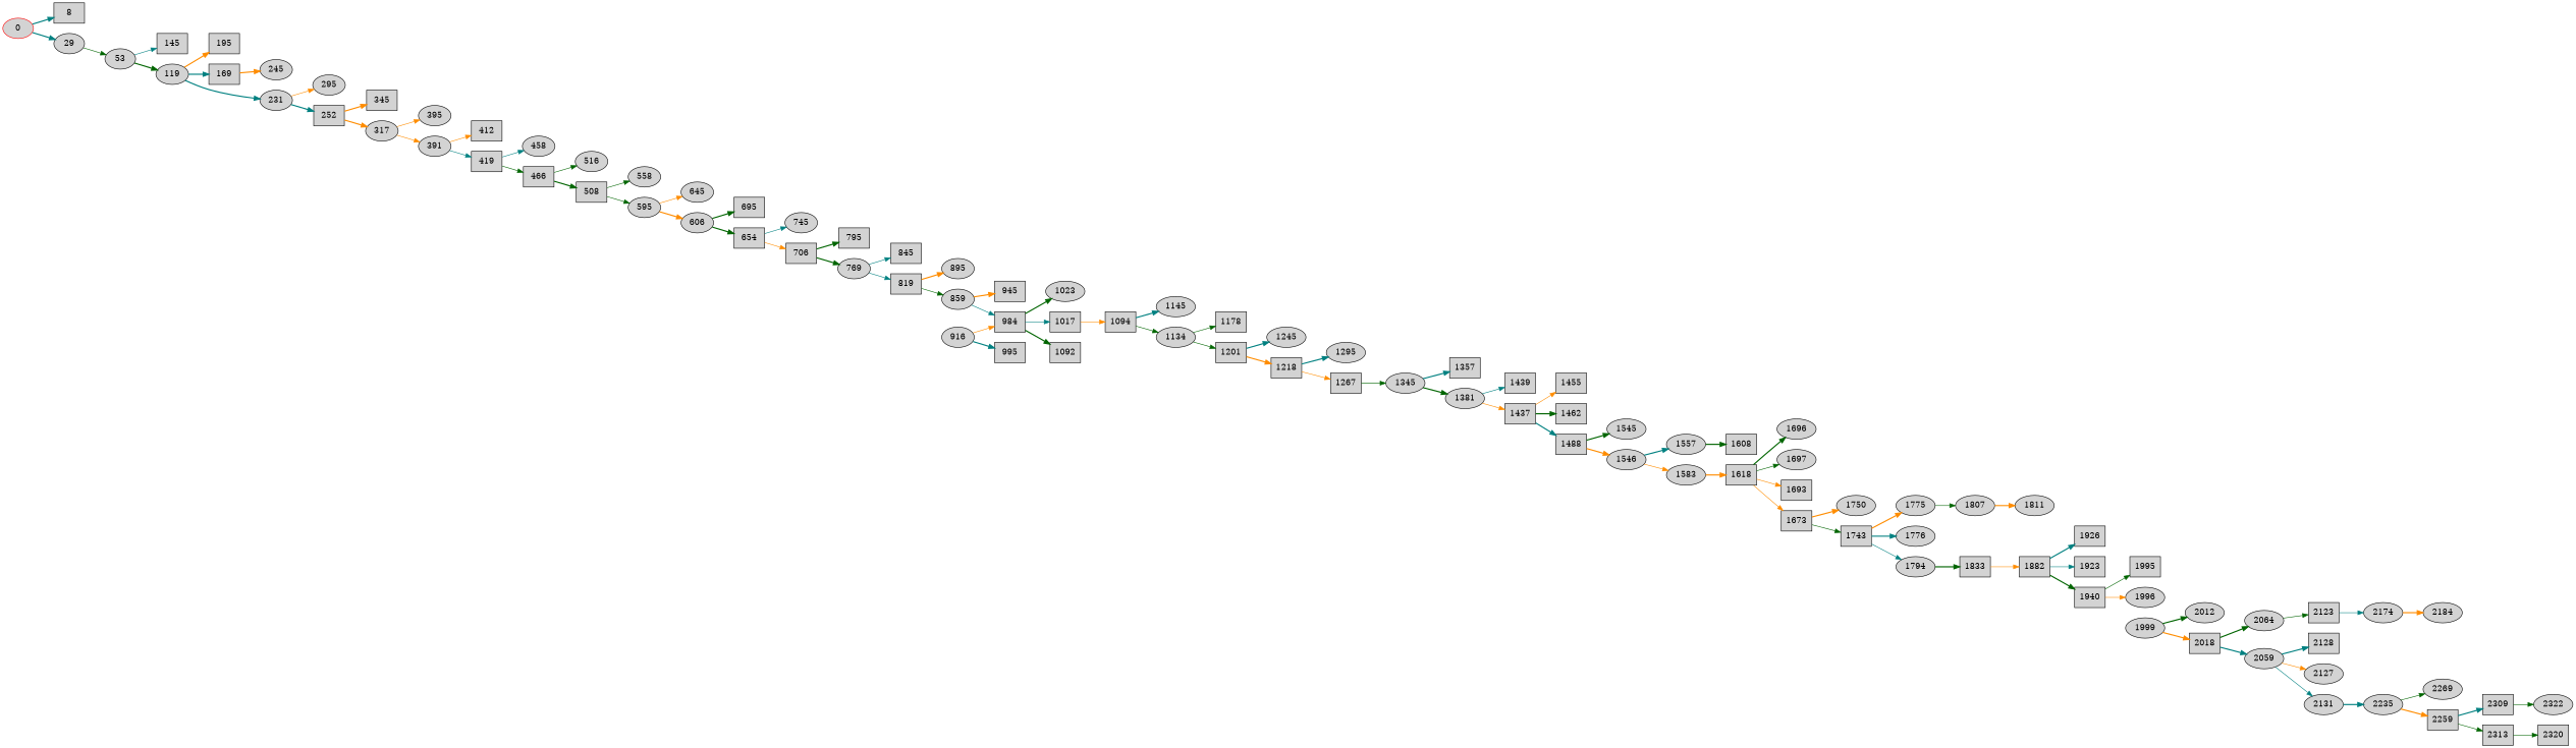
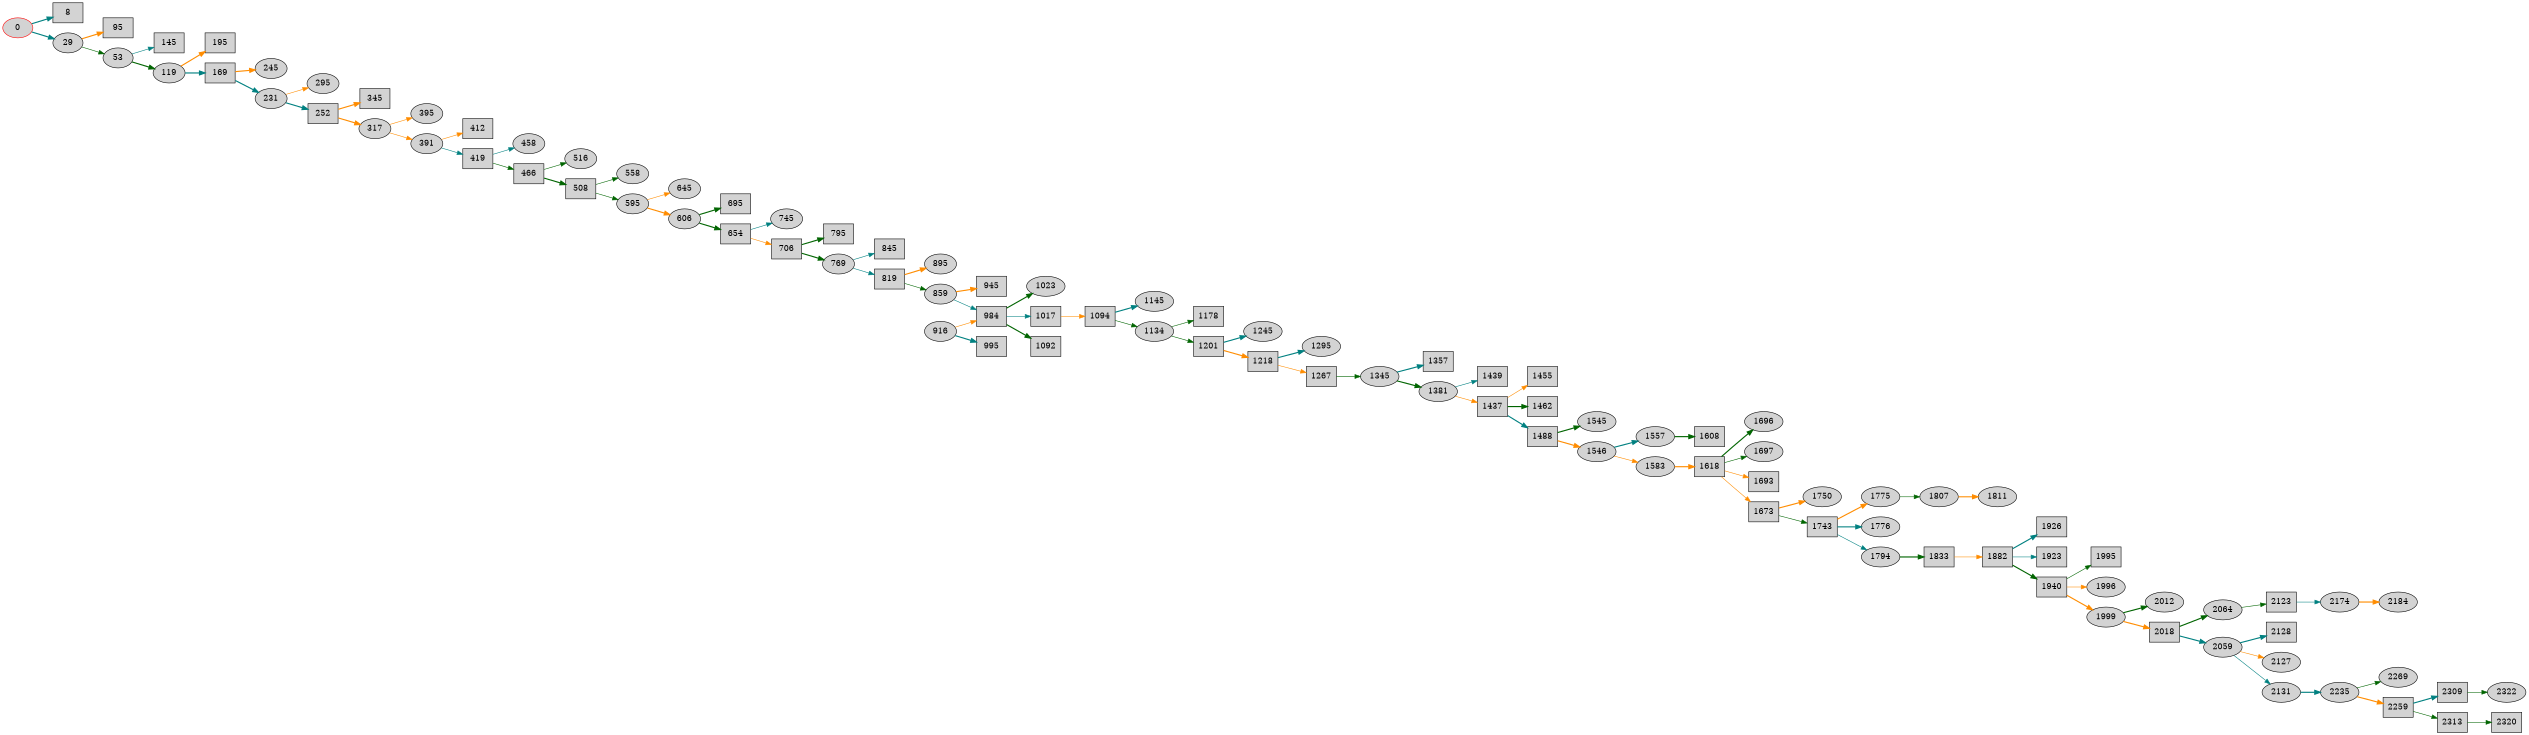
  digraph {
    rankdir=LR
    node [fillcolor=lightgray shape=ellipse style=filled]
    edge [color=darkgreen style=bold]
    0 [color=red]
    8 [shape=box]
    29
+   95 [shape=box]
    53
    145 [shape=box]
    119
    195 [shape=box]
    169 [shape=box]
    245
    231
    295
    252 [shape=box]
    345 [shape=box]
    317
    395
    391
    412 [shape=box]
    419 [shape=box]
    458
    466 [shape=box]
    516
    508 [shape=box]
    558
    595
    645
    606
    695 [shape=box]
    654 [shape=box]
    745
    706 [shape=box]
    795 [shape=box]
    769
    845 [shape=box]
    819 [shape=box]
    895
    859
    945 [shape=box]
    984 [shape=box]
    995 [shape=box]
    916
    1023
    1017 [shape=box]
    1092 [shape=box]
    1094 [shape=box]
    1145
    1134
    1178 [shape=box]
    1201 [shape=box]
    1245
    1218 [shape=box]
    1295
    1267 [shape=box]
    1345
    1357 [shape=box]
    1381
    1439 [shape=box]
    1437 [shape=box]
    1455 [shape=box]
    n60 [label=1462 shape=box]
    1488 [shape=box]
    1545
    1546
    1557
    1583
    1608 [shape=box]
    1618 [shape=box]
    1696
    1697
    1693 [shape=box]
    1673 [shape=box]
    1750
    1743 [shape=box]
    1775
    1776
    1794
    1807
    1833 [shape=box]
    1811
    1882 [shape=box]
    1926 [shape=box]
    1923 [shape=box]
    1940 [shape=box]
    1995 [shape=box]
    1996
    1999
    2012
    2018 [shape=box]
    2064
    2059
    2123 [shape=box]
    2128 [shape=box]
    2127
    2131
    2174
    2184
    2235
    2269
    2259 [shape=box]
    2309 [shape=box]
    2313 [shape=box]
    2322
    2320 [shape=box]
    0 -> 8 [color=teal]
    0 -> 29 [color=teal]
+   29 -> 95 [color=darkorange]
    29 -> 53 [style=solid]
    53 -> 145 [color=teal style=solid]
    53 -> 119
    119 -> 195 [color=darkorange]
    119 -> 169 [color=teal]
    169 -> 245 [color=darkorange]
-   119 -> 231 [color=teal]
+   169 -> 231 [color=teal]
    231 -> 295 [color=darkorange style=solid]
    231 -> 252 [color=teal]
    252 -> 345 [color=darkorange]
    252 -> 317 [color=darkorange]
    317 -> 395 [color=darkorange style=solid]
    317 -> 391 [color=darkorange style=solid]
    391 -> 412 [color=darkorange style=solid]
    391 -> 419 [color=teal style=solid]
    419 -> 458 [color=teal style=solid]
    419 -> 466 [style=solid]
    466 -> 516 [style=solid]
    466 -> 508
    508 -> 558 [style=solid]
    508 -> 595 [style=solid]
    595 -> 645 [color=darkorange style=solid]
    595 -> 606 [color=darkorange]
    606 -> 695
    606 -> 654
    654 -> 745 [color=teal style=solid]
    654 -> 706 [color=darkorange style=solid]
    706 -> 795
    706 -> 769
    769 -> 845 [color=teal style=solid]
    769 -> 819 [color=teal style=solid]
    819 -> 895 [color=darkorange]
    819 -> 859 [style=solid]
    859 -> 945 [color=darkorange]
    859 -> 984 [color=teal style=solid]
    984 -> 1023
    984 -> 1017 [color=teal style=solid]
    984 -> 1092
    916 -> 984 [color=darkorange style=solid]
    916 -> 995 [color=teal]
    1017 -> 1094 [color=darkorange style=solid]
    1094 -> 1145 [color=teal]
    1094 -> 1134 [style=solid]
    1134 -> 1178 [style=solid]
    1134 -> 1201 [style=solid]
    1201 -> 1245 [color=teal]
    1201 -> 1218 [color=darkorange]
    1218 -> 1295 [color=teal]
    1218 -> 1267 [color=darkorange style=solid]
    1267 -> 1345 [style=solid]
    1345 -> 1357 [color=teal]
    1345 -> 1381
    1381 -> 1439 [color=teal style=solid]
    1381 -> 1437 [color=darkorange style=solid]
    1437 -> 1455 [color=darkorange style=solid]
    1437 -> n60
    1437 -> 1488 [color=teal]
    1488 -> 1545
    1488 -> 1546 [color=darkorange]
    1546 -> 1557 [color=teal]
    1546 -> 1583 [color=darkorange style=solid]
    1557 -> 1608
    1583 -> 1618 [color=darkorange]
    1618 -> 1696
    1618 -> 1697 [style=solid]
    1618 -> 1693 [color=darkorange style=solid]
    1618 -> 1673 [color=darkorange style=solid]
    1673 -> 1750 [color=darkorange]
    1673 -> 1743 [style=solid]
    1743 -> 1775 [color=darkorange]
    1743 -> 1776 [color=teal]
    1743 -> 1794 [color=teal style=solid]
    1775 -> 1807 [style=solid]
    1794 -> 1833
    1807 -> 1811 [color=darkorange]
    1833 -> 1882 [color=darkorange style=solid]
    1882 -> 1926 [color=teal]
    1882 -> 1923 [color=teal style=solid]
    1882 -> 1940
    1940 -> 1995 [style=solid]
    1940 -> 1996 [color=darkorange style=solid]
+   1940 -> 1999 [color=darkorange]
    1999 -> 2012
    1999 -> 2018 [color=darkorange]
    2018 -> 2064
    2018 -> 2059 [color=teal]
    2064 -> 2123 [style=solid]
    2059 -> 2128 [color=teal]
    2059 -> 2127 [color=darkorange style=solid]
    2059 -> 2131 [color=teal style=solid]
    2123 -> 2174 [color=teal style=solid]
    2131 -> 2235 [color=teal]
    2174 -> 2184 [color=darkorange]
    2235 -> 2269 [style=solid]
    2235 -> 2259 [color=darkorange]
    2259 -> 2309 [color=teal]
    2259 -> 2313 [style=solid]
    2309 -> 2322 [style=solid]
    2313 -> 2320 [style=solid]
  }
